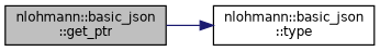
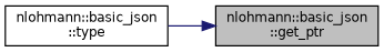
  digraph {
    rankdir=LR
    node [color=black fontname=Helvetica fontsize=10 shape=record style=filled]
    n1 [fillcolor=grey75 fontcolor=black height=0.2 label="nlohmann::basic_json\l::get_ptr" width=0.4]
    n2 [fillcolor=white height=0.2 label="nlohmann::basic_json\l::type" width=0.4]
-   n1 -> n2 [color=midnightblue fontname=Helvetica fontsize=10 labelfontname=Helvetica labelfontsize=10 style=solid]
+   n2 -> n1 [color=midnightblue fontname=Helvetica fontsize=10 labelfontname=Helvetica labelfontsize=10 style=solid]
  }
